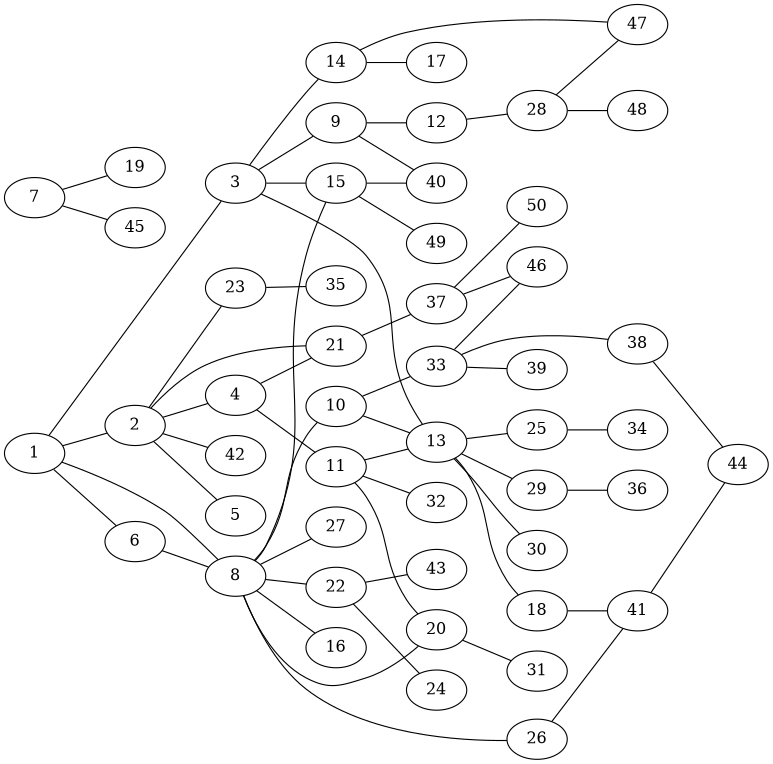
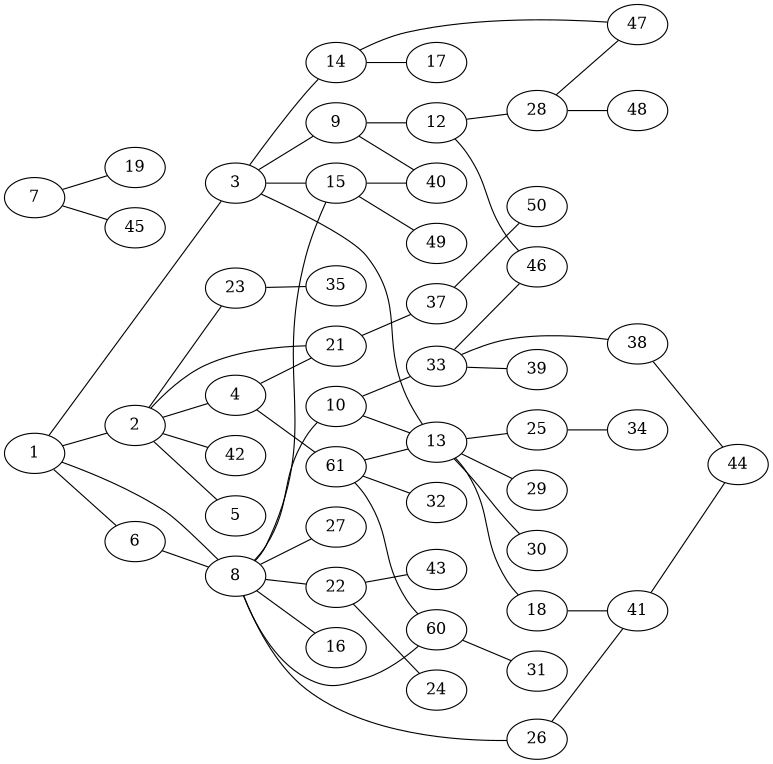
  graph {
    rankdir=LR
    1
    2
    3
    6
    8
    4
    5
    21
    23
    42
    9
    13
    14
    15
    7
    19
    45
-   11
+   11 [label=61]
    37
    35
    12
    40
    18
    25
    29
    30
    17
    47
    49
-   20
+   20 [label=60]
    10
    16
    22
    26
    27
    32
    50
    28
    46
    41
    34
-   36
    31
    33
    24
    43
    38
    39
    44
    48
    1 -- 2
    1 -- 3
    1 -- 6
    1 -- 8
    2 -- 4
    2 -- 5
    2 -- 21
    2 -- 23
    2 -- 42
    3 -- 9
    3 -- 13
    3 -- 14
    3 -- 15
    6 -- 8
    8 -- 15
    8 -- 20
    8 -- 10
    8 -- 16
    8 -- 22
    8 -- 26
    8 -- 27
    4 -- 21
    4 -- 11
    21 -- 37
    23 -- 35
    9 -- 12
    9 -- 40
    13 -- 18
    13 -- 25
    13 -- 29
    13 -- 30
    14 -- 17
    14 -- 47
    15 -- 40
    15 -- 49
    7 -- 19
    7 -- 45
    11 -- 13
    11 -- 20
    11 -- 32
    37 -- 50
    12 -- 28
-   37 -- 46
+   12 -- 46
    18 -- 41
    25 -- 34
-   29 -- 36
    20 -- 31
    10 -- 13
    10 -- 33
    22 -- 24
    22 -- 43
    26 -- 41
    28 -- 47
    28 -- 48
    41 -- 44
    33 -- 46
    33 -- 38
    33 -- 39
    38 -- 44
  }
